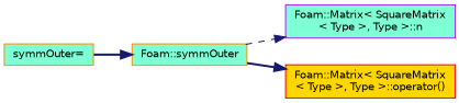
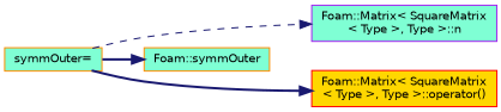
  digraph {
    rankdir=LR
    node [color=darkorange fillcolor=aquamarine fontname=Helvetica fontsize=10 shape=record style=filled]
    edge [color=midnightblue fontname=Helvetica fontsize=10 labelfontname=Helvetica labelfontsize=10 style=bold]
    n1 [fontcolor=black height=0.2 label="symmOuter=" width=0.4]
    n2 [color=purple height=0.2 label="Foam::Matrix\< SquareMatrix\l\< Type \>, Type \>::n" width=0.4]
    n3 [color=red fillcolor=gold height=0.2 label="Foam::Matrix\< SquareMatrix\l\< Type \>, Type \>::operator()" width=0.4]
    n4 [height=0.2 label="Foam::symmOuter" width=0.4]
-   n4 -> n2 [style=dashed]
-   n4 -> n3
+   n1 -> n2 [style=dashed]
+   n1 -> n3
    n1 -> n4
  }
